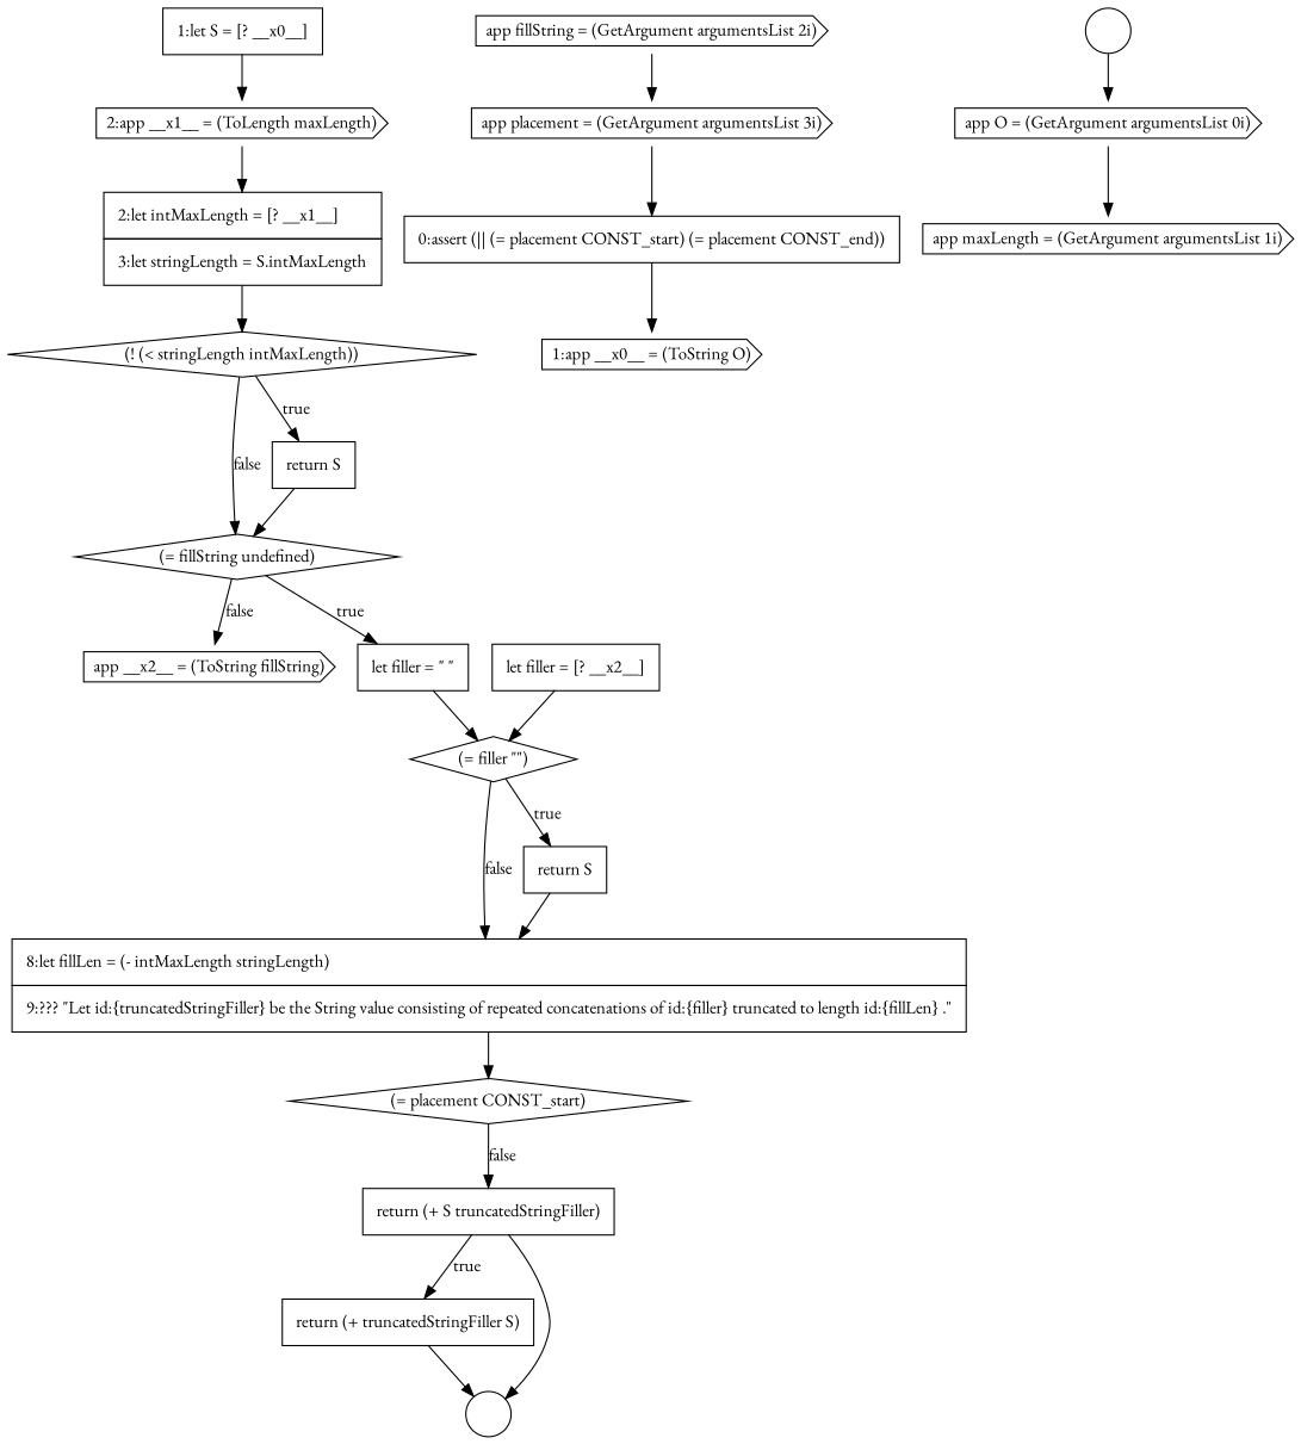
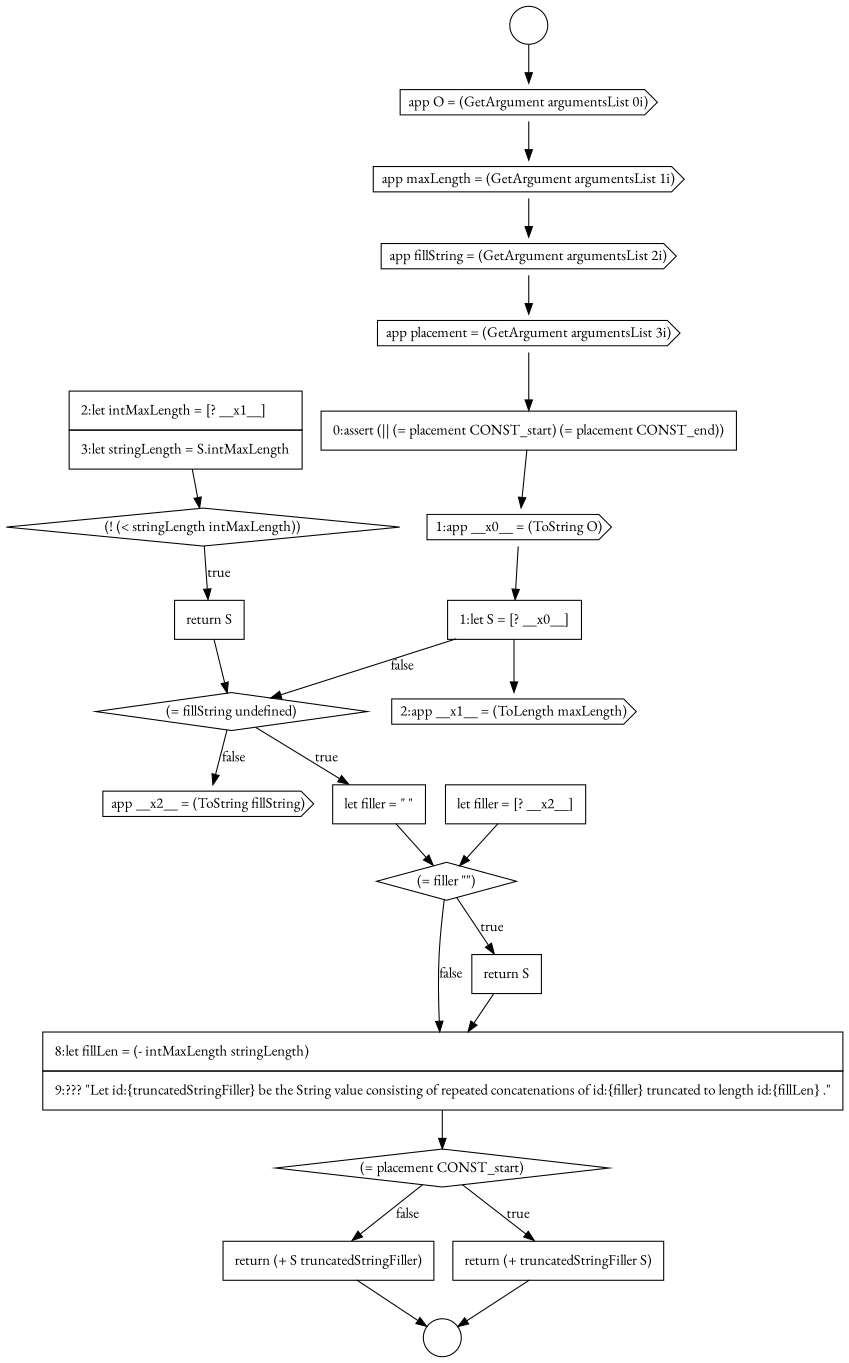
  digraph {
    fontname="EB Garamond"
    node [color=black fillcolor=white fontname="EB Garamond" shape=none style=filled]
    edge [color=black fontname="EB Garamond"]
    n1 [label=<<font color="black">     <table border="0" cellborder="1" cellspacing="0" cellpadding="10">       <tr><td align="left">8:let fillLen = (- intMaxLength stringLength)</td></tr>       <tr><td align="left">9:??? &quot;Let id:{truncatedStringFiller} be the String value consisting of repeated concatenations of id:{filler} truncated to length id:{fillLen} .&quot;</td></tr>     </table>   </font>> margin=0]
    n2 [label=<<font color="black">(= placement CONST_start)</font>> shape=diamond]
    n3 [label=<<font color="black">     <table border="0" cellborder="1" cellspacing="0" cellpadding="10">       <tr><td align="left">return (+ S truncatedStringFiller)</td></tr>     </table>   </font>> margin=0]
    n4 [label=<<font color="black">     <table border="0" cellborder="1" cellspacing="0" cellpadding="10">       <tr><td align="left">return (+ truncatedStringFiller S)</td></tr>     </table>   </font>> margin=0]
    n5 [label=<<font color="black">     <table border="0" cellborder="1" cellspacing="0" cellpadding="10">       <tr><td align="left">2:let intMaxLength = [? __x1__]</td></tr>       <tr><td align="left">3:let stringLength = S.intMaxLength</td></tr>     </table>   </font>> margin=0]
    n6 [label=<<font color="black">(! (&lt; stringLength intMaxLength))</font>> shape=diamond]
    n7 [label=<<font color="black">(= fillString undefined)</font>> shape=diamond]
    n8 [label=<<font color="black">     <table border="0" cellborder="1" cellspacing="0" cellpadding="10">       <tr><td align="left">return S</td></tr>     </table>   </font>> margin=0]
    n9 [label=<<font color="black">     <table border="0" cellborder="1" cellspacing="0" cellpadding="10">       <tr><td align="left">0:assert (|| (= placement CONST_start) (= placement CONST_end))</td></tr>     </table>   </font>> margin=0]
    n10 [label=<<font color="black">1:app __x0__ = (ToString O)</font>> shape=cds]
    n11 [label=<<font color="black">     <table border="0" cellborder="1" cellspacing="0" cellpadding="10">       <tr><td align="left">1:let S = [? __x0__]</td></tr>     </table>   </font>> margin=0]
    n12 [label=<<font color="black">app maxLength = (GetArgument argumentsList 1i)</font>> shape=cds]
    n13 [label=<<font color="black">app fillString = (GetArgument argumentsList 2i)</font>> shape=cds]
    n14 [label=<<font color="black">app placement = (GetArgument argumentsList 3i)</font>> shape=cds]
    n15 [label=<<font color="black">app __x2__ = (ToString fillString)</font>> shape=cds]
    n16 [label=<<font color="black">     <table border="0" cellborder="1" cellspacing="0" cellpadding="10">       <tr><td align="left">let filler = &quot; &quot;</td></tr>     </table>   </font>> margin=0]
    n17 [label=<<font color="black">(= filler &quot;&quot;)</font>> shape=diamond]
    n18 [label=<<font color="black">     <table border="0" cellborder="1" cellspacing="0" cellpadding="10">       <tr><td align="left">let filler = [? __x2__]</td></tr>     </table>   </font>> margin=0]
    n19 [label=<<font color="black">2:app __x1__ = (ToLength maxLength)</font>> shape=cds]
    n20 [label=<<font color="black">     <table border="0" cellborder="1" cellspacing="0" cellpadding="10">       <tr><td align="left">return S</td></tr>     </table>   </font>> margin=0]
    n21 [label=<<font color="black">app O = (GetArgument argumentsList 0i)</font>> shape=cds]
    n22 [label=" " shape=circle]
    n23 [label=" " shape=circle]
    n1 -> n2
    n2 -> n3 [label=<<font color="black">false</font>>]
-   n3 -> n4 [label=<<font color="black">true</font>>]
+   n2 -> n4 [label=<<font color="black">true</font>>]
    n3 -> n23
    n4 -> n23
    n5 -> n6
-   n6 -> n7 [label=<<font color="black">false</font>>]
+   n11 -> n7 [label=<<font color="black">false</font>>]
    n6 -> n8 [label=<<font color="black">true</font>>]
    n7 -> n15 [label=<<font color="black">false</font>>]
    n7 -> n16 [label=<<font color="black">true</font>>]
    n8 -> n7
    n9 -> n10
+   n10 -> n11
    n11 -> n19
+   n12 -> n13
    n13 -> n14
    n14 -> n9
    n16 -> n17
    n17 -> n1 [label=<<font color="black">false</font>>]
    n17 -> n20 [label=<<font color="black">true</font>>]
    n18 -> n17
-   n19 -> n5
    n20 -> n1
    n21 -> n12
    n22 -> n21
  }
